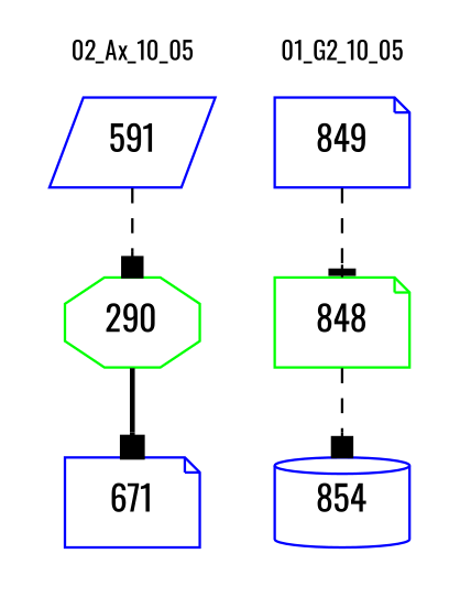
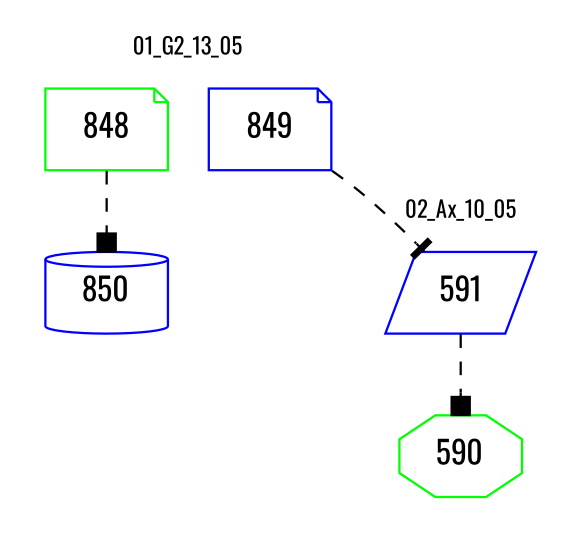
  digraph {
    fontname=Oswald
    node [color=blue fontname=Oswald shape=note]
    edge [arrowhead=box color=black fontname=Oswald style=dashed]
    n1 [label=591 shape=parallelogram]
-   n2 [color=green label=290 shape=octagon]
-   n3 [label=671]
+   n2 [color=green label=590 shape=octagon]
    n4 [label=849]
    n5 [color=green label=848]
-   n6 [label=854 shape=cylinder]
+   n6 [label=850 shape=cylinder]
    subgraph cluster_1 {
      color=white
      fontsize=10
      label="02_Ax_10_05"
      n1
      n2
-     n3
    }
    subgraph cluster_2 {
      color=white
      fontsize=10
-     label="01_G2_10_05"
+     label="01_G2_13_05"
      n4
      n5
      n6
    }
    n1 -> n2
-   n2 -> n3 [style=bold]
-   n4 -> n5 [arrowhead=tee]
+   n4 -> n1 [arrowhead=tee]
    n5 -> n6
  }
